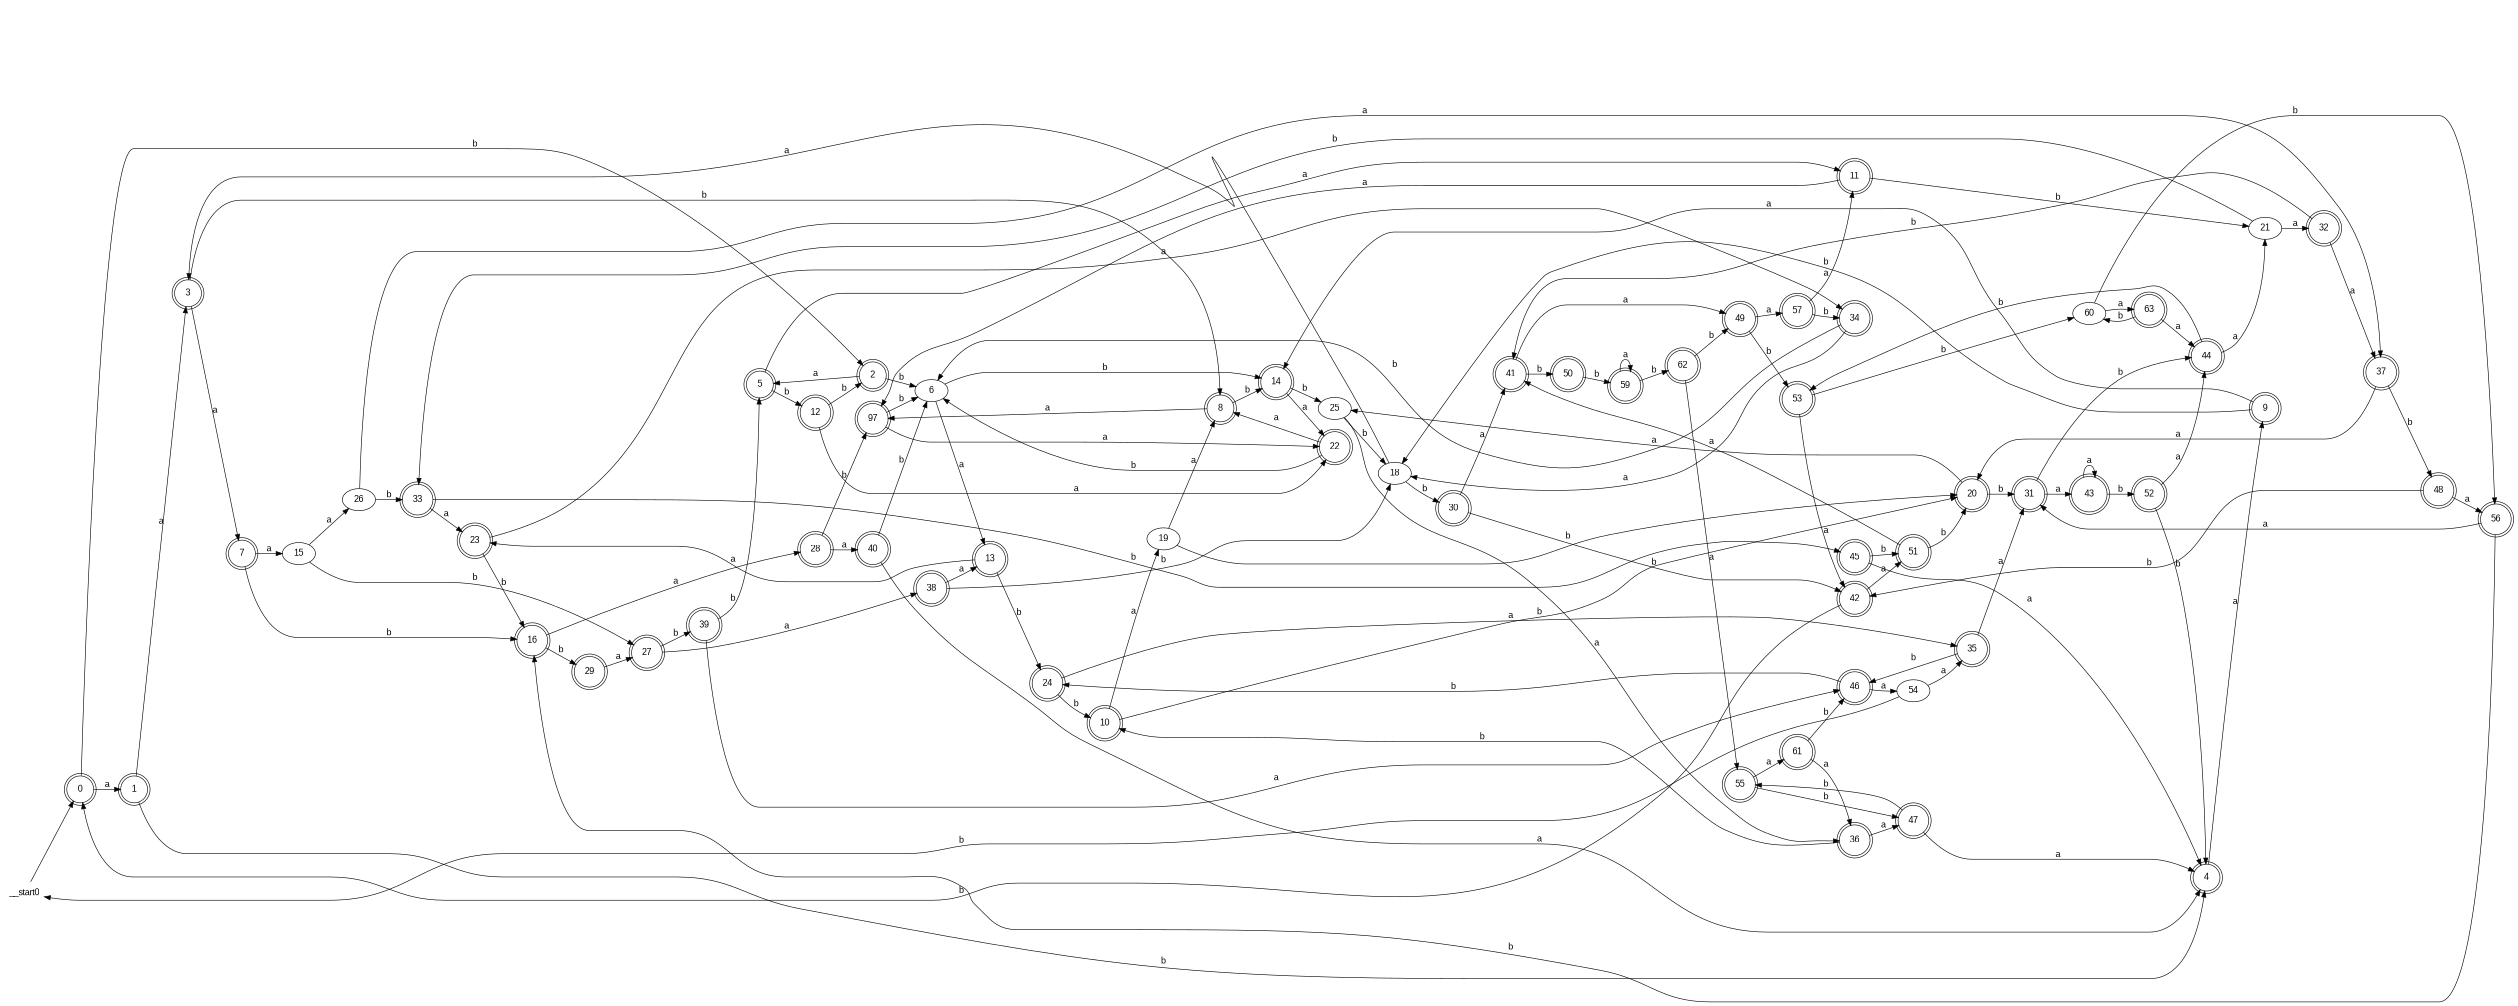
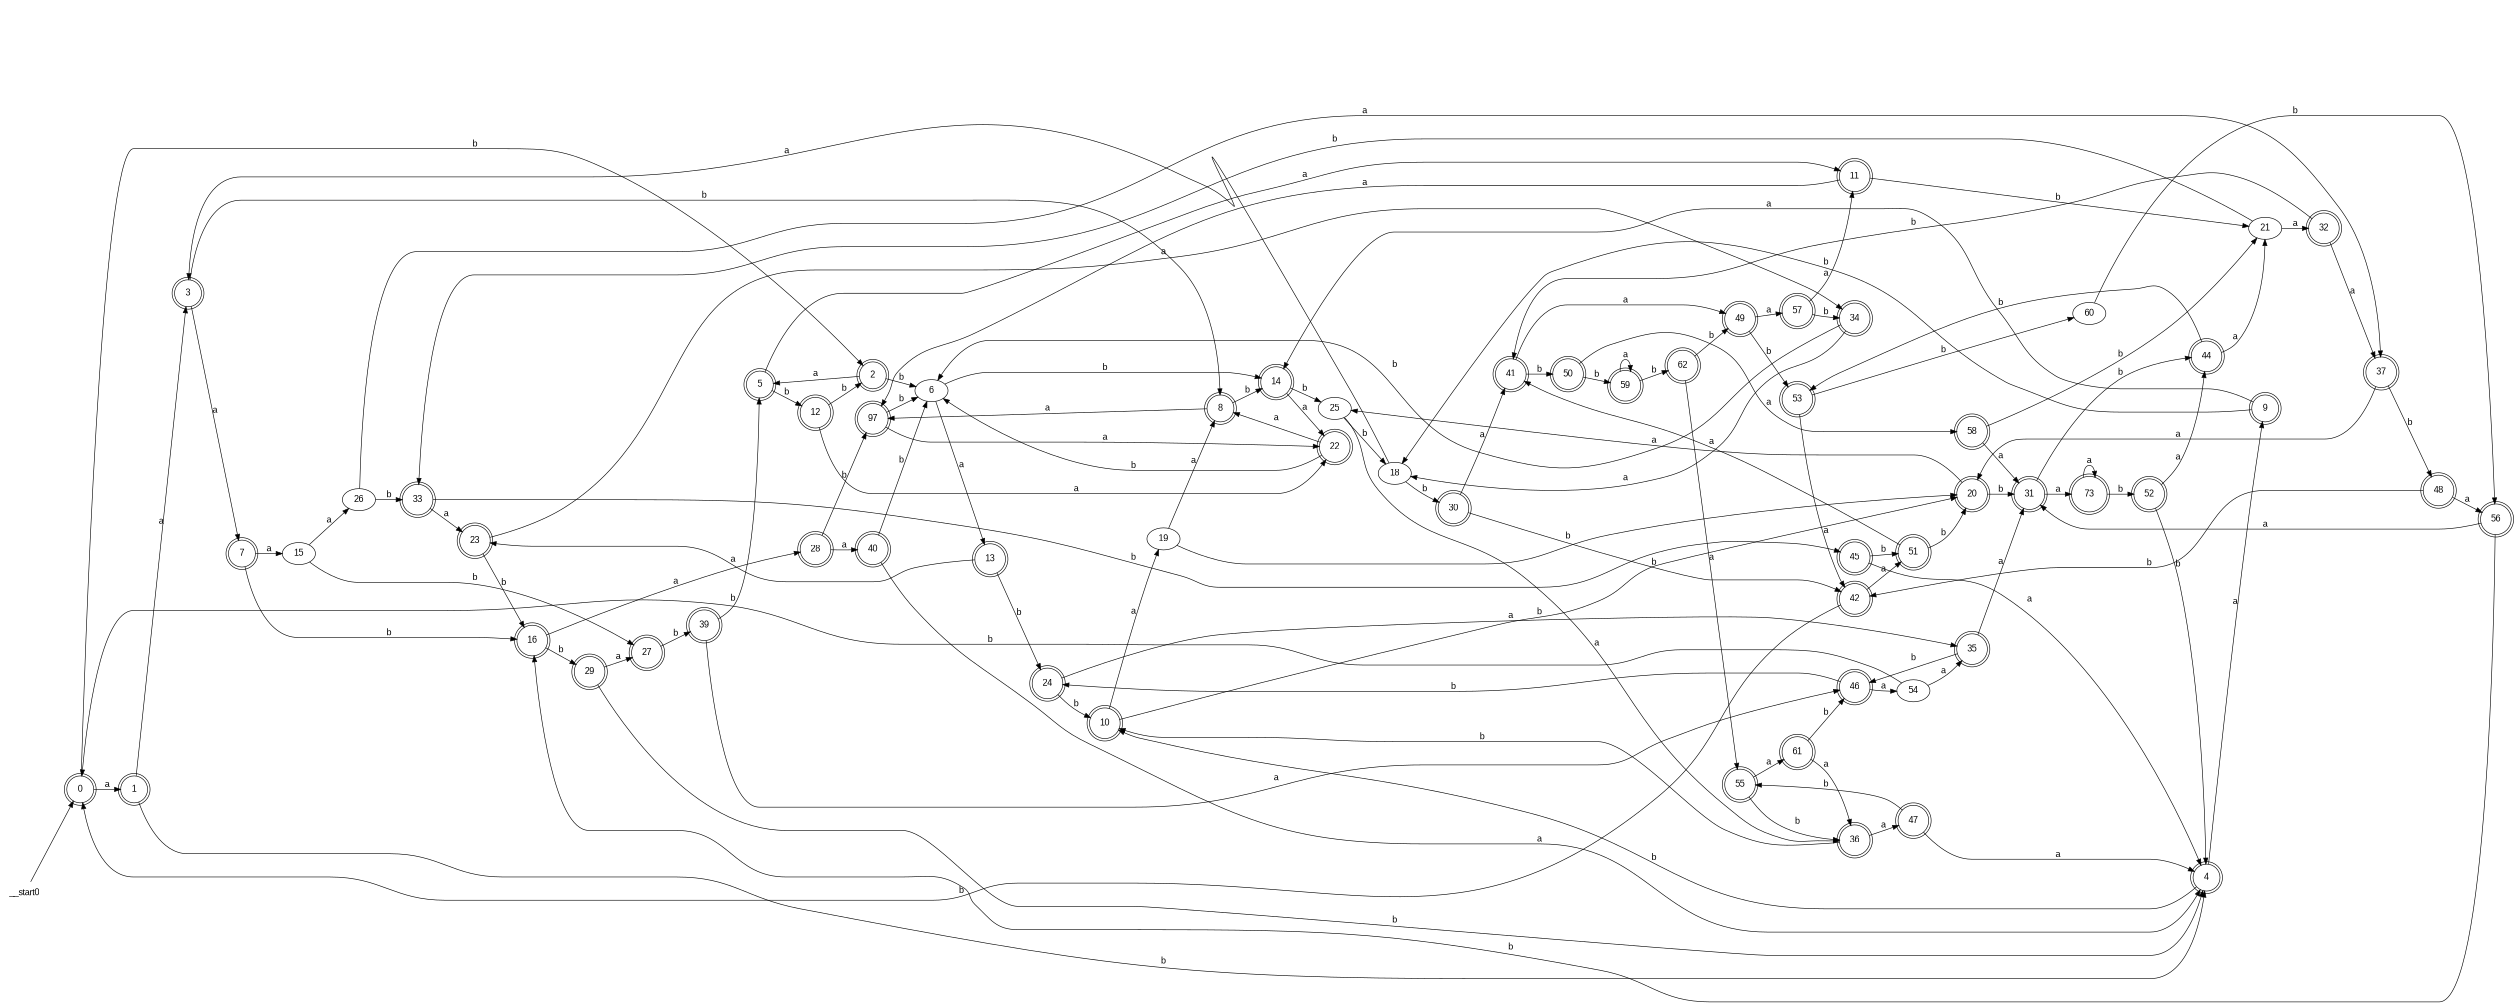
  digraph {
    fontname="Liberation Sans"
    rankdir=LR
    node [fontname="Liberation Sans" shape=doublecircle]
    edge [fontname="Liberation Sans"]
    __start0 [shape=none]
    0
    1
    2
    3
    4
    5
    6 [shape=""]
    7
    8
    9
    10
    11
    12
    13
    14
    15 [shape=""]
    16
    n19 [label=97]
    18 [shape=""]
    19 [shape=""]
    20
    21 [shape=""]
    22
    23
    24
    25 [shape=""]
    26 [shape=""]
    27
    28
    29
    30
    31
    32
    33
    34
    35
    36
    37
-   38
    39
    40
    41
    42
-   43
+   43 [label=73]
    44
    45
    46
    47
    48
    49
    50
    51
    52
    53
    54 [shape=""]
    55
    56
    57
+   58
    59
    60 [shape=""]
    61
    62
-   63
    __start0 -> 0
    0 -> 1 [label=a]
    0 -> 2 [label=b]
    1 -> 3 [label=a]
    1 -> 4 [label=b]
    2 -> 5 [label=a]
    2 -> 6 [label=b]
    3 -> 7 [label=a]
    3 -> 8 [label=b]
    4 -> 9 [label=a]
+   4 -> 10 [label=b]
    5 -> 11 [label=a]
    5 -> 12 [label=b]
    6 -> 13 [label=a]
    6 -> 14 [label=b]
    7 -> 15 [label=a]
    7 -> 16 [label=b]
    8 -> 14 [label=b]
    8 -> n19 [label=a]
    9 -> 14 [label=a]
    9 -> 18 [label=b]
    10 -> 19 [label=a]
    10 -> 20 [label=b]
    11 -> n19 [label=a]
    11 -> 21 [label=b]
    12 -> 2 [label=b]
    12 -> 22 [label=a]
    13 -> 23 [label=a]
    13 -> 24 [label=b]
    14 -> 22 [label=a]
    14 -> 25 [label=b]
    15 -> 26 [label=a]
    15 -> 27 [label=b]
    16 -> 28 [label=a]
    16 -> 29 [label=b]
    n19 -> 6 [label=b]
    n19 -> 22 [label=a]
    18 -> 3 [label=a]
    18 -> 30 [label=b]
    19 -> 8 [label=a]
    19 -> 20 [label=b]
    20 -> 25 [label=a]
    20 -> 31 [label=b]
    21 -> 32 [label=a]
    21 -> 33 [label=b]
    22 -> 6 [label=b]
    22 -> 8 [label=a]
    23 -> 16 [label=b]
    23 -> 34 [label=a]
    24 -> 10 [label=b]
    24 -> 35 [label=a]
    25 -> 18 [label=b]
    25 -> 36 [label=a]
    26 -> 33 [label=b]
    26 -> 37 [label=a]
-   27 -> 38 [label=a]
    27 -> 39 [label=b]
    28 -> n19 [label=b]
    28 -> 40 [label=a]
+   29 -> 4 [label=b]
    29 -> 27 [label=a]
    30 -> 41 [label=a]
    30 -> 42 [label=b]
    31 -> 43 [label=a]
    31 -> 44 [label=b]
    32 -> 37 [label=a]
    32 -> 41 [label=b]
    33 -> 23 [label=a]
    33 -> 45 [label=b]
    34 -> 6 [label=b]
    34 -> 18 [label=a]
    35 -> 31 [label=a]
    35 -> 46 [label=b]
    36 -> 10 [label=b]
    36 -> 47 [label=a]
    37 -> 20 [label=a]
    37 -> 48 [label=b]
-   38 -> 13 [label=a]
-   38 -> 18 [label=b]
    39 -> 5 [label=b]
    39 -> 46 [label=a]
    40 -> 4 [label=a]
    40 -> 6 [label=b]
    41 -> 49 [label=a]
    41 -> 50 [label=b]
    42 -> 0 [label=b]
    42 -> 51 [label=a]
    43 -> 43 [label=a]
    43 -> 52 [label=b]
    44 -> 21 [label=a]
    44 -> 53 [label=b]
    45 -> 4 [label=a]
    45 -> 51 [label=b]
    46 -> 24 [label=b]
    46 -> 54 [label=a]
    47 -> 4 [label=a]
    47 -> 55 [label=b]
    48 -> 42 [label=b]
    48 -> 56 [label=a]
    49 -> 53 [label=b]
    49 -> 57 [label=a]
+   50 -> 58 [label=a]
    50 -> 59 [label=b]
    51 -> 20 [label=b]
    51 -> 41 [label=a]
    52 -> 4 [label=b]
    52 -> 44 [label=a]
    53 -> 42 [label=a]
    53 -> 60 [label=b]
-   54 -> __start0 [label=b]
+   54 -> 0 [label=b]
    54 -> 35 [label=a]
-   55 -> 47 [label=b]
+   55 -> 36 [label=b]
    55 -> 61 [label=a]
    56 -> 16 [label=b]
    56 -> 31 [label=a]
    57 -> 11 [label=a]
    57 -> 34 [label=b]
+   58 -> 21 [label=b]
+   58 -> 31 [label=a]
    59 -> 59 [label=a]
    59 -> 62 [label=b]
    60 -> 56 [label=b]
-   60 -> 63 [label=a]
    61 -> 36 [label=a]
    61 -> 46 [label=b]
    62 -> 49 [label=b]
    62 -> 55 [label=a]
-   63 -> 44 [label=a]
-   63 -> 60 [label=b]
  }
